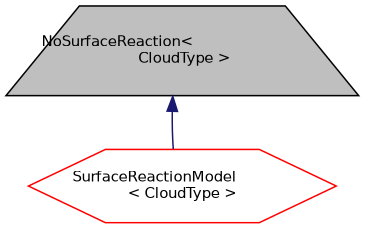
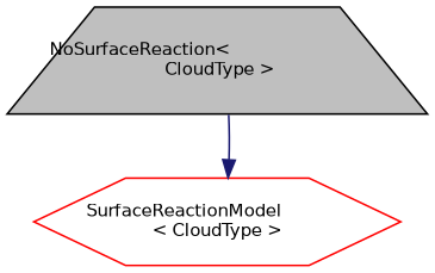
  digraph {
    node [fontname=Helvetica fontsize=10]
    n1 [color=black fillcolor=grey75 fontcolor=black height=0.2 label="NoSurfaceReaction\<\l CloudType \>" shape=trapezium style=filled width=0.4]
    n2 [color=red height=0.2 label="SurfaceReactionModel\l\< CloudType \>" shape=hexagon width=0.4]
-   n1 -> n2 [color=midnightblue dir=back fontname=Helvetica fontsize=10 labelfontname=Helvetica labelfontsize=10 style=solid]
+   n2 -> n1 [color=midnightblue dir=back fontname=Helvetica fontsize=10 labelfontname=Helvetica labelfontsize=10 style=solid]
  }
